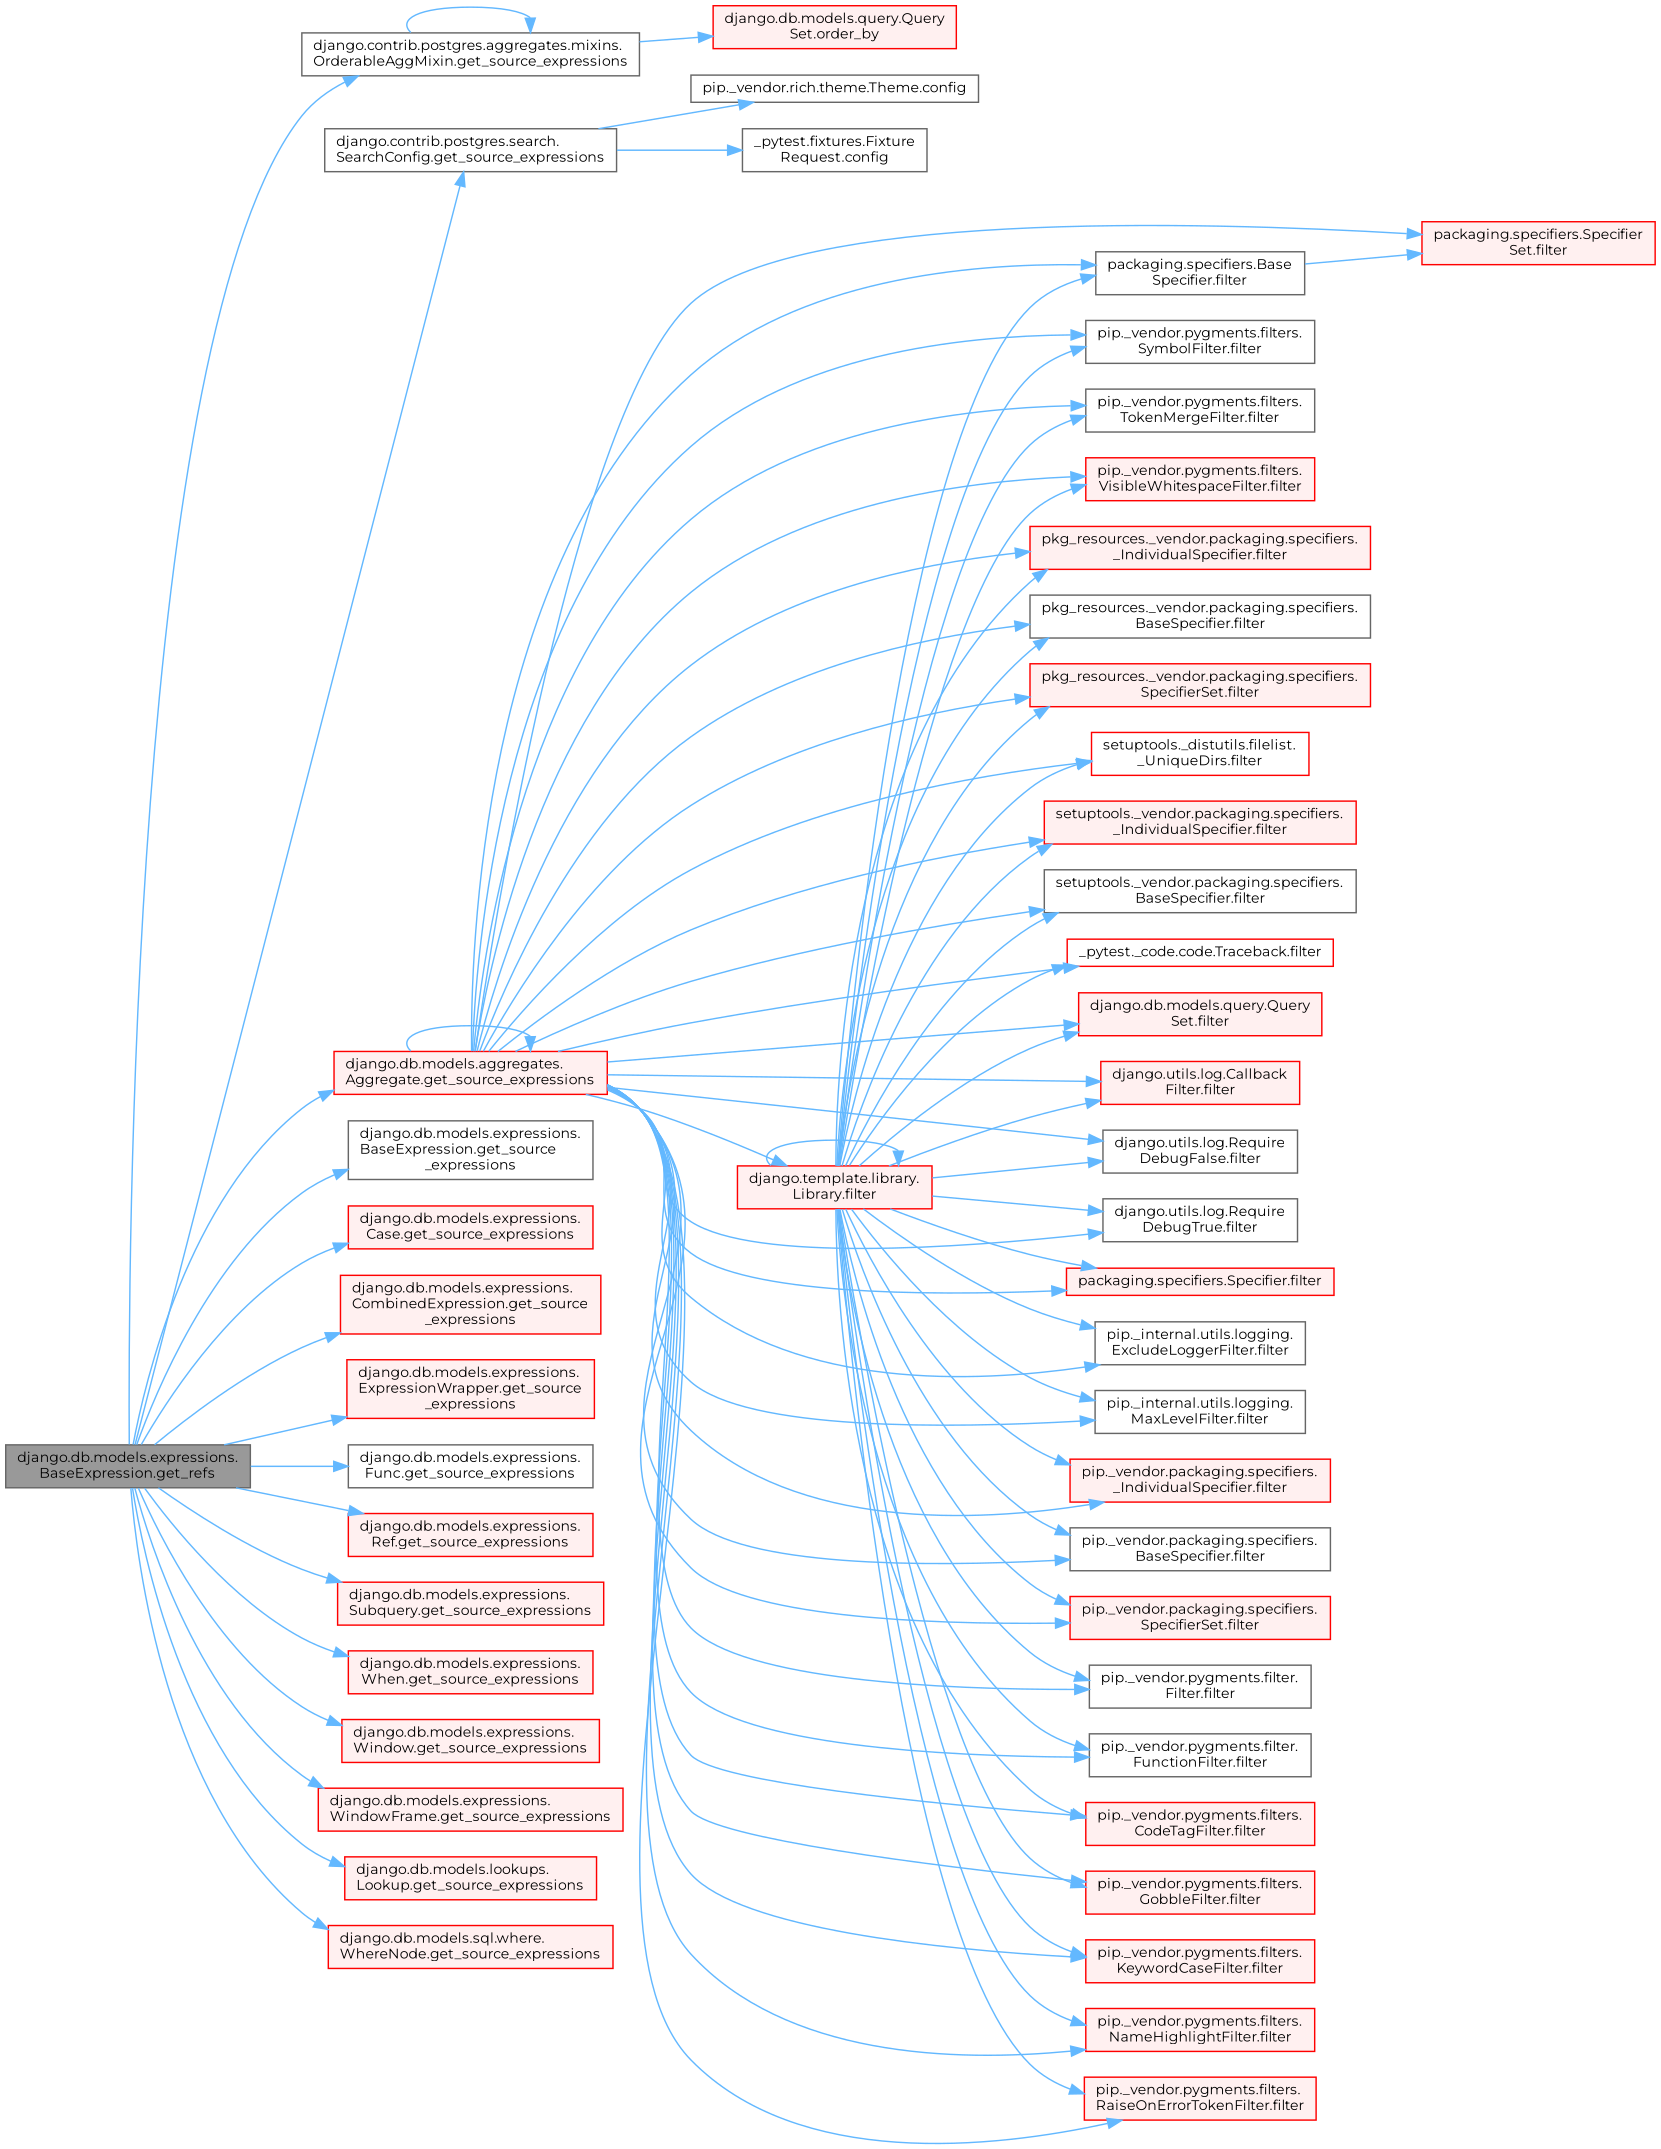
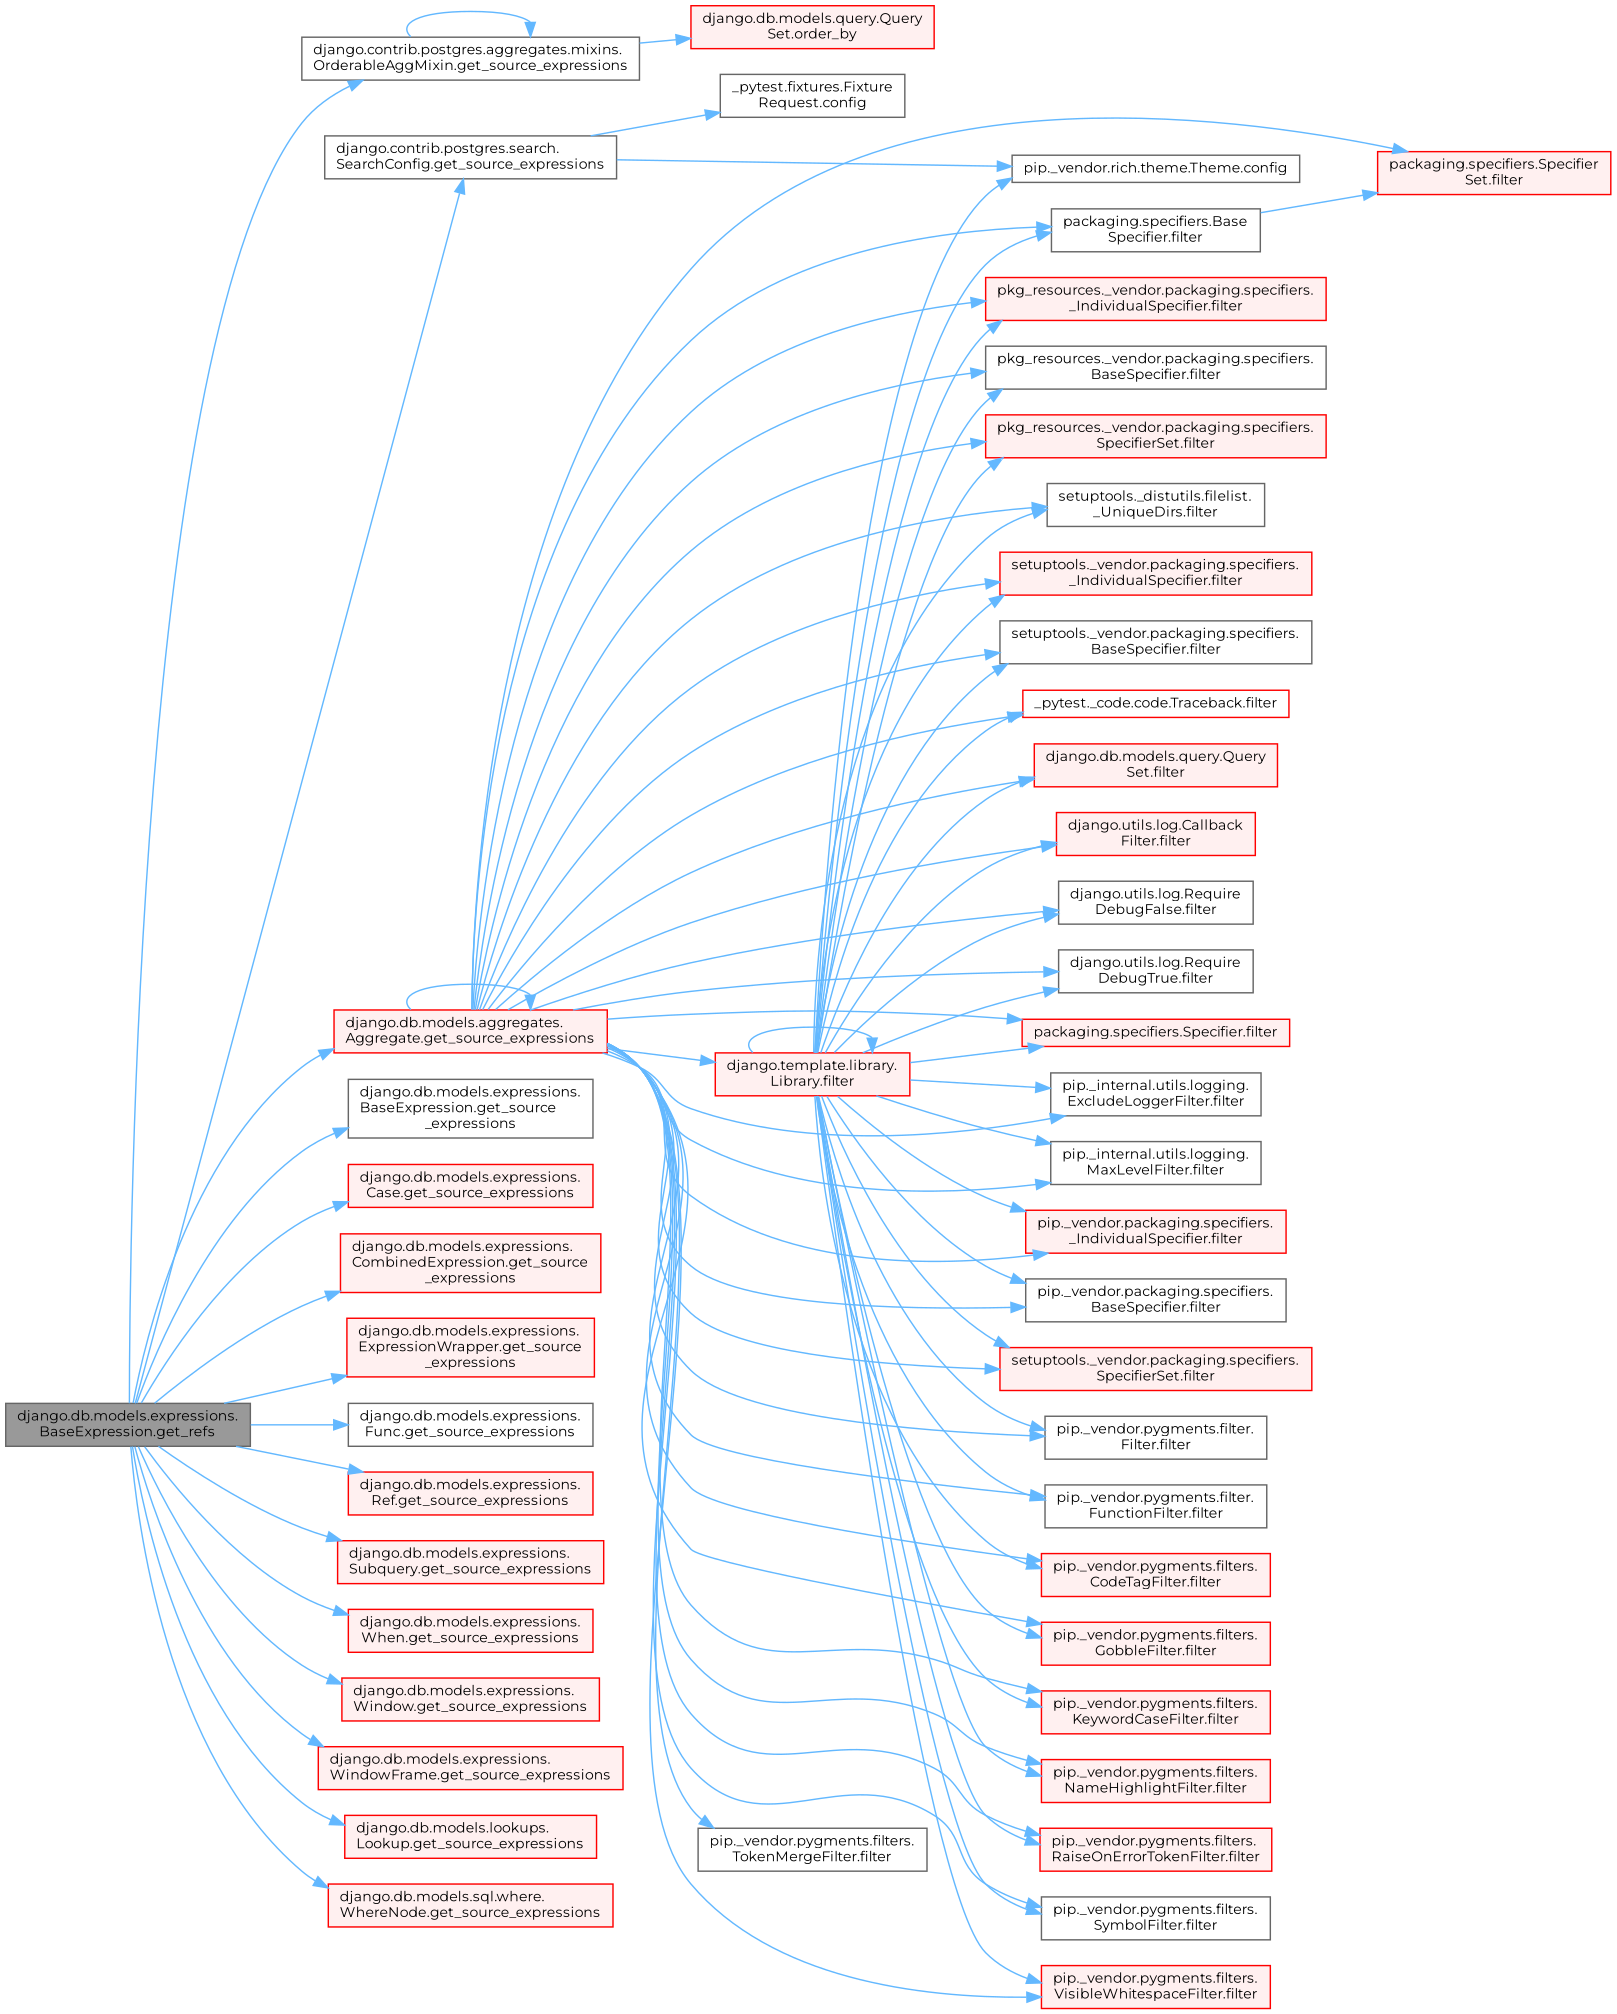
  digraph {
    fontname=Montserrat
    rankdir=LR
    node [color=red fillcolor="#FFF0F0" fontname=Montserrat fontsize=10 shape=box style=filled]
    edge [color=steelblue1 fontname=Montserrat fontsize=10 labelfontname=Helvetica labelfontsize=10 style=solid]
    n1 [color=gray40 fillcolor=grey60 fontcolor=black height=0.2 label="django.db.models.expressions.\lBaseExpression.get_refs" width=0.4]
    n2 [color=grey40 fillcolor=white height=0.2 label="django.contrib.postgres.aggregates.mixins.\lOrderableAggMixin.get_source_expressions" width=0.4]
    n3 [color=grey40 fillcolor=white height=0.2 label="django.contrib.postgres.search.\lSearchConfig.get_source_expressions" width=0.4]
    n4 [height=0.2 label="django.db.models.aggregates.\lAggregate.get_source_expressions" width=0.4]
    n5 [color=grey40 fillcolor=white height=0.2 label="django.db.models.expressions.\lBaseExpression.get_source\l_expressions" width=0.4]
    n6 [height=0.2 label="django.db.models.expressions.\lCase.get_source_expressions" width=0.4]
    n7 [height=0.2 label="django.db.models.expressions.\lCombinedExpression.get_source\l_expressions" width=0.4]
    n8 [height=0.2 label="django.db.models.expressions.\lExpressionWrapper.get_source\l_expressions" width=0.4]
    n9 [color=grey40 fillcolor=white height=0.2 label="django.db.models.expressions.\lFunc.get_source_expressions" width=0.4]
    n10 [height=0.2 label="django.db.models.expressions.\lRef.get_source_expressions" width=0.4]
    n11 [height=0.2 label="django.db.models.expressions.\lSubquery.get_source_expressions" width=0.4]
    n12 [height=0.2 label="django.db.models.expressions.\lWhen.get_source_expressions" width=0.4]
    n13 [height=0.2 label="django.db.models.expressions.\lWindow.get_source_expressions" width=0.4]
    n14 [height=0.2 label="django.db.models.expressions.\lWindowFrame.get_source_expressions" width=0.4]
    n15 [height=0.2 label="django.db.models.lookups.\lLookup.get_source_expressions" width=0.4]
    n16 [height=0.2 label="django.db.models.sql.where.\lWhereNode.get_source_expressions" width=0.4]
    n17 [height=0.2 label="django.db.models.query.Query\lSet.order_by" width=0.4]
    n18 [color=grey40 fillcolor=white height=0.2 label="_pytest.fixtures.Fixture\lRequest.config" width=0.4]
    n19 [color=grey40 fillcolor=white height=0.2 label="pip._vendor.rich.theme.Theme.config" width=0.4]
    n20 [fillcolor=white height=0.2 label="_pytest._code.code.Traceback.filter" width=0.4]
    n21 [height=0.2 label="django.db.models.query.Query\lSet.filter" width=0.4]
    n22 [height=0.2 label="django.template.library.\lLibrary.filter" width=0.4]
    n23 [height=0.2 label="django.utils.log.Callback\lFilter.filter" width=0.4]
    n24 [color=grey40 fillcolor=white height=0.2 label="django.utils.log.Require\lDebugFalse.filter" width=0.4]
    n25 [color=grey40 fillcolor=white height=0.2 label="django.utils.log.Require\lDebugTrue.filter" width=0.4]
    n26 [color=grey40 fillcolor=white height=0.2 label="packaging.specifiers.Base\lSpecifier.filter" width=0.4]
    n27 [height=0.2 label="packaging.specifiers.Specifier.filter" width=0.4]
    n28 [height=0.2 label="packaging.specifiers.Specifier\lSet.filter" width=0.4]
    n29 [color=grey40 fillcolor=white height=0.2 label="pip._internal.utils.logging.\lExcludeLoggerFilter.filter" width=0.4]
    n30 [color=grey40 fillcolor=white height=0.2 label="pip._internal.utils.logging.\lMaxLevelFilter.filter" width=0.4]
    n31 [height=0.2 label="pip._vendor.packaging.specifiers.\l_IndividualSpecifier.filter" width=0.4]
    n32 [color=grey40 fillcolor=white height=0.2 label="pip._vendor.packaging.specifiers.\lBaseSpecifier.filter" width=0.4]
-   n33 [height=0.2 label="pip._vendor.packaging.specifiers.\lSpecifierSet.filter" width=0.4]
+   n33 [height=0.2 label="setuptools._vendor.packaging.specifiers.\lSpecifierSet.filter" width=0.4]
    n34 [color=grey40 fillcolor=white height=0.2 label="pip._vendor.pygments.filter.\lFilter.filter" width=0.4]
    n35 [color=grey40 fillcolor=white height=0.2 label="pip._vendor.pygments.filter.\lFunctionFilter.filter" width=0.4]
    n36 [height=0.2 label="pip._vendor.pygments.filters.\lCodeTagFilter.filter" width=0.4]
    n37 [height=0.2 label="pip._vendor.pygments.filters.\lGobbleFilter.filter" width=0.4]
    n38 [height=0.2 label="pip._vendor.pygments.filters.\lKeywordCaseFilter.filter" width=0.4]
    n39 [height=0.2 label="pip._vendor.pygments.filters.\lNameHighlightFilter.filter" width=0.4]
    n40 [height=0.2 label="pip._vendor.pygments.filters.\lRaiseOnErrorTokenFilter.filter" width=0.4]
    n41 [color=grey40 fillcolor=white height=0.2 label="pip._vendor.pygments.filters.\lSymbolFilter.filter" width=0.4]
    n42 [color=grey40 fillcolor=white height=0.2 label="pip._vendor.pygments.filters.\lTokenMergeFilter.filter" width=0.4]
    n43 [height=0.2 label="pip._vendor.pygments.filters.\lVisibleWhitespaceFilter.filter" width=0.4]
    n44 [height=0.2 label="pkg_resources._vendor.packaging.specifiers.\l_IndividualSpecifier.filter" width=0.4]
    n45 [color=grey40 fillcolor=white height=0.2 label="pkg_resources._vendor.packaging.specifiers.\lBaseSpecifier.filter" width=0.4]
    n46 [height=0.2 label="pkg_resources._vendor.packaging.specifiers.\lSpecifierSet.filter" width=0.4]
-   n47 [fillcolor=white height=0.2 label="setuptools._distutils.filelist.\l_UniqueDirs.filter" width=0.4]
+   n47 [color=grey40 fillcolor=white height=0.2 label="setuptools._distutils.filelist.\l_UniqueDirs.filter" width=0.4]
    n48 [height=0.2 label="setuptools._vendor.packaging.specifiers.\l_IndividualSpecifier.filter" width=0.4]
    n49 [color=grey40 fillcolor=white height=0.2 label="setuptools._vendor.packaging.specifiers.\lBaseSpecifier.filter" width=0.4]
    n1 -> n2
    n1 -> n3
    n1 -> n4
    n1 -> n5
    n1 -> n6
    n1 -> n7
    n1 -> n8
    n1 -> n9
    n1 -> n10
    n1 -> n11
    n1 -> n12
    n1 -> n13
    n1 -> n14
    n1 -> n15
    n1 -> n16
    n2 -> n2
    n2 -> n17
    n3 -> n18
    n3 -> n19
    n4 -> n4
    n4 -> n20
    n4 -> n21
    n4 -> n22
    n4 -> n23
    n4 -> n24
    n4 -> n25
    n4 -> n26
    n4 -> n27
    n4 -> n28
    n4 -> n29
    n4 -> n30
    n4 -> n31
    n4 -> n32
    n4 -> n33
    n4 -> n34
    n4 -> n35
    n4 -> n36
    n4 -> n37
    n4 -> n38
    n4 -> n39
    n4 -> n40
    n4 -> n41
    n4 -> n42
    n4 -> n43
    n4 -> n44
    n4 -> n45
    n4 -> n46
    n4 -> n47
    n4 -> n48
    n4 -> n49
    n22 -> n20
    n22 -> n21
    n22 -> n22
    n22 -> n23
    n22 -> n24
    n22 -> n25
    n22 -> n26
    n22 -> n27
    n22 -> n29
    n22 -> n30
    n22 -> n31
    n22 -> n32
    n22 -> n33
    n22 -> n34
    n22 -> n35
    n22 -> n36
    n22 -> n37
    n22 -> n38
    n22 -> n39
    n22 -> n40
    n22 -> n41
-   n22 -> n42
+   n22 -> n19
    n22 -> n43
    n22 -> n44
    n22 -> n45
    n22 -> n46
    n22 -> n47
    n22 -> n48
    n22 -> n49
    n26 -> n28
  }
